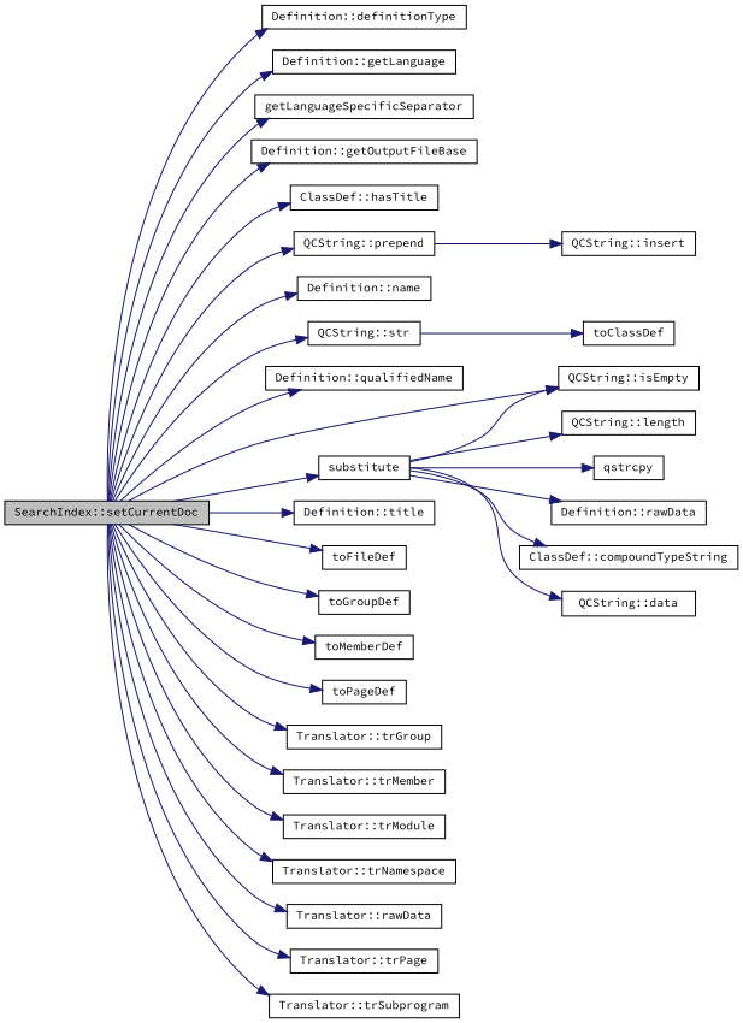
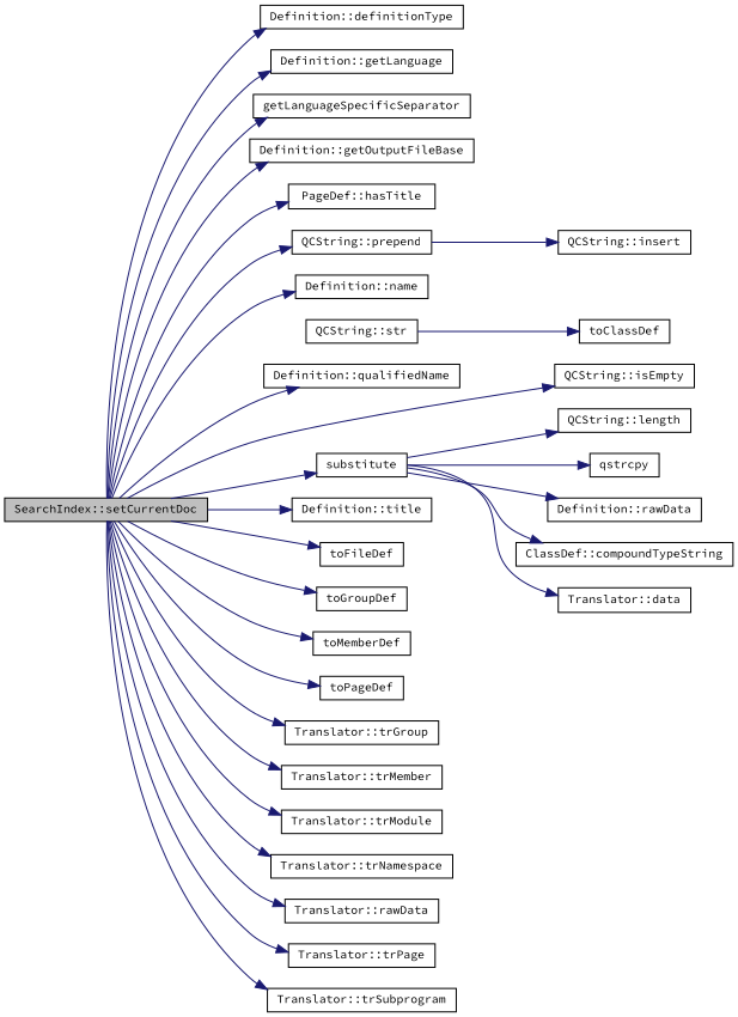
  digraph {
    fontname="Source Code Pro"
    rankdir=LR
    node [color=black fillcolor=white fontname="Source Code Pro" fontsize=10 shape=record style=filled]
    edge [color=midnightblue fontname="Source Code Pro" fontsize=10 labelfontname=Helvetica labelfontsize=10 style=solid]
    n1 [fillcolor=grey75 fontcolor=black height=0.2 label="SearchIndex::setCurrentDoc" width=0.4]
    n2 [height=0.2 label="Definition::definitionType" width=0.4]
    n3 [height=0.2 label="Definition::getLanguage" width=0.4]
    n4 [height=0.2 label=getLanguageSpecificSeparator width=0.4]
    n5 [height=0.2 label="Definition::getOutputFileBase" width=0.4]
-   n6 [height=0.2 label="ClassDef::hasTitle" width=0.4]
+   n6 [height=0.2 label="PageDef::hasTitle" width=0.4]
    n7 [height=0.2 label="QCString::isEmpty" width=0.4]
    n8 [height=0.2 label="Definition::name" width=0.4]
    n9 [height=0.2 label="QCString::prepend" width=0.4]
    n10 [height=0.2 label="Definition::qualifiedName" width=0.4]
    n11 [height=0.2 label="QCString::str" width=0.4]
    n12 [height=0.2 label=substitute width=0.4]
    n13 [height=0.2 label="Definition::title" width=0.4]
    n14 [height=0.2 label=toFileDef width=0.4]
    n15 [height=0.2 label=toGroupDef width=0.4]
    n16 [height=0.2 label=toMemberDef width=0.4]
    n17 [height=0.2 label=toPageDef width=0.4]
    n18 [height=0.2 label="Translator::trGroup" width=0.4]
    n19 [height=0.2 label="Translator::trMember" width=0.4]
    n20 [height=0.2 label="Translator::trModule" width=0.4]
    n21 [height=0.2 label="Translator::trNamespace" width=0.4]
    n22 [height=0.2 label="Translator::rawData" width=0.4]
    n23 [height=0.2 label="Translator::trPage" width=0.4]
    n24 [height=0.2 label="Translator::trSubprogram" width=0.4]
    n25 [height=0.2 label="ClassDef::compoundTypeString" width=0.4]
    n26 [height=0.2 label="QCString::insert" width=0.4]
    n27 [height=0.2 label=toClassDef width=0.4]
-   n28 [height=0.2 label="QCString::data" width=0.4]
+   n28 [height=0.2 label="Translator::data" width=0.4]
    n29 [height=0.2 label="QCString::length" width=0.4]
    n30 [height=0.2 label=qstrcpy width=0.4]
    n31 [height=0.2 label="Definition::rawData" width=0.4]
    n1 -> n2
    n1 -> n3
    n1 -> n4
    n1 -> n5
    n1 -> n6
    n1 -> n7
    n1 -> n8
    n1 -> n9
    n1 -> n10
-   n1 -> n11
    n1 -> n12
    n1 -> n13
    n1 -> n14
    n1 -> n15
    n1 -> n16
    n1 -> n17
    n1 -> n18
    n1 -> n19
    n1 -> n20
    n1 -> n21
    n1 -> n22
    n1 -> n23
    n1 -> n24
    n9 -> n26
    n11 -> n27
-   n12 -> n7
    n12 -> n25
    n12 -> n28
    n12 -> n29
    n12 -> n30
    n12 -> n31
  }
